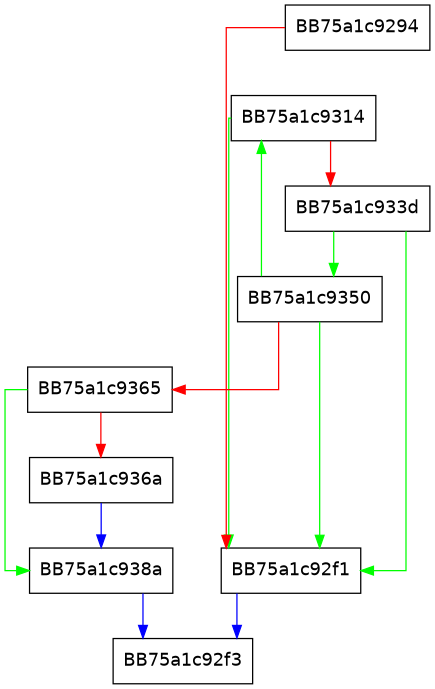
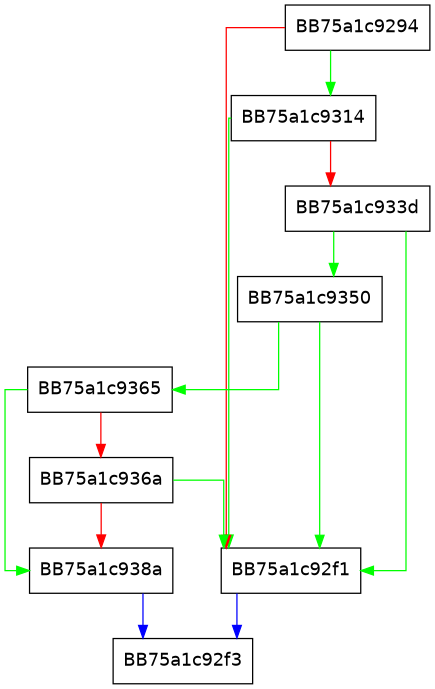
  digraph {
    fontname="DejaVu Sans"
    splines=ortho
    node [fontname="DejaVu Sans" shape=box]
    edge [color=green fontname="DejaVu Sans"]
    n1 [label=BB75a1c9314]
    BB75a1c9294
    BB75a1c92f1
    BB75a1c933d
    BB75a1c92f3
    BB75a1c9350
    BB75a1c9365
    BB75a1c938a
    BB75a1c936a
    n1 -> BB75a1c92f1
    n1 -> BB75a1c933d [color=red]
-   BB75a1c9350 -> n1
+   BB75a1c9294 -> n1
    BB75a1c9294 -> BB75a1c92f1 [color=red]
    BB75a1c92f1 -> BB75a1c92f3 [color=blue]
    BB75a1c933d -> BB75a1c92f1
    BB75a1c933d -> BB75a1c9350
    BB75a1c9350 -> BB75a1c92f1
-   BB75a1c9350 -> BB75a1c9365 [color=red]
+   BB75a1c9350 -> BB75a1c9365
    BB75a1c9365 -> BB75a1c938a
    BB75a1c9365 -> BB75a1c936a [color=red]
    BB75a1c938a -> BB75a1c92f3 [color=blue]
-   BB75a1c936a -> BB75a1c938a [color=blue]
+   BB75a1c936a -> BB75a1c92f1
+   BB75a1c936a -> BB75a1c938a [color=red]
  }
